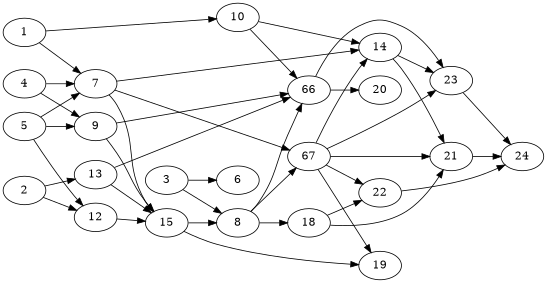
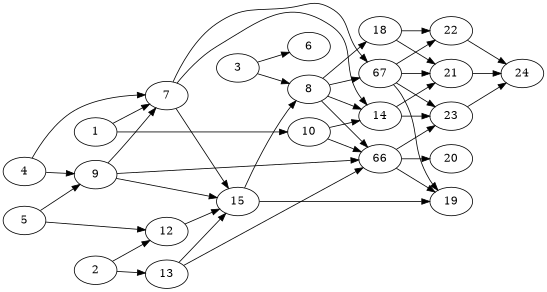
  digraph {
    rankdir=LR
    node [alpha=0.10]
    1 [alpha=0.15 expect_size=239273464241080032]
    7 [alpha=0.15 expect_size=303953928455991744]
    10 [alpha=0.07 expect_size=18018018135180756]
    14 [alpha=0.01 expect_size=1690022241370611200]
    15 [alpha=0.08 expect_size=300257167152804528128]
    n6 [alpha=0.20 expect_size=29180974107946123264 label=67]
    n7 [alpha=0.06 expect_size=962463401325891682304 label=66]
    21 [expect_size=903935938174129536]
    23 [alpha=0.14 expect_size=5254147105282326528]
    8 [alpha=0.07 expect_size=1393393729856292864]
    19 [alpha=0.01 expect_size=63394635024686907392]
    22 [expect_size=81492926850413376]
    20 [alpha=0.06 expect_size=627122591837344512]
    2 [alpha=0.14 expect_size=150728676746570235904]
    12 [alpha=0.19 expect_size=2397614241506085888]
    13 [alpha=0.04 expect_size=280377378961646157824]
    3 [alpha=0.06 expect_size=651558982651491072]
    6 [alpha=0.19 expect_size=15154869385700048]
    18 [alpha=0.19 expect_size=1770322659813500]
    4 [alpha=0.08 expect_size=537146249871265216]
    9 [alpha=0.18 expect_size=606348900331503484928]
    5 [expect_size=1529208605180737]
    24 [expect_size=223605664988826435584]
    1 -> 7
    1 -> 10
    7 -> 14
    7 -> 15
    7 -> n6
    10 -> 14
    10 -> n7
    14 -> 21
    14 -> 23
    15 -> 8
    15 -> 19
    n6 -> 21
    n6 -> 23
    n6 -> 19
    n6 -> 22
    n7 -> 23
+   n7 -> 19
    n7 -> 20
    21 -> 24
    23 -> 24
-   n6 -> 14
+   8 -> 14
    8 -> n6
    8 -> n7
    8 -> 18
    22 -> 24
    2 -> 12
    2 -> 13
    12 -> 15
    13 -> 15
    13 -> n7
    3 -> 8
    3 -> 6
    18 -> 21
    18 -> 22
    4 -> 7
    4 -> 9
    9 -> 15
    9 -> n7
-   5 -> 7
+   9 -> 7
    5 -> 12
    5 -> 9
  }
